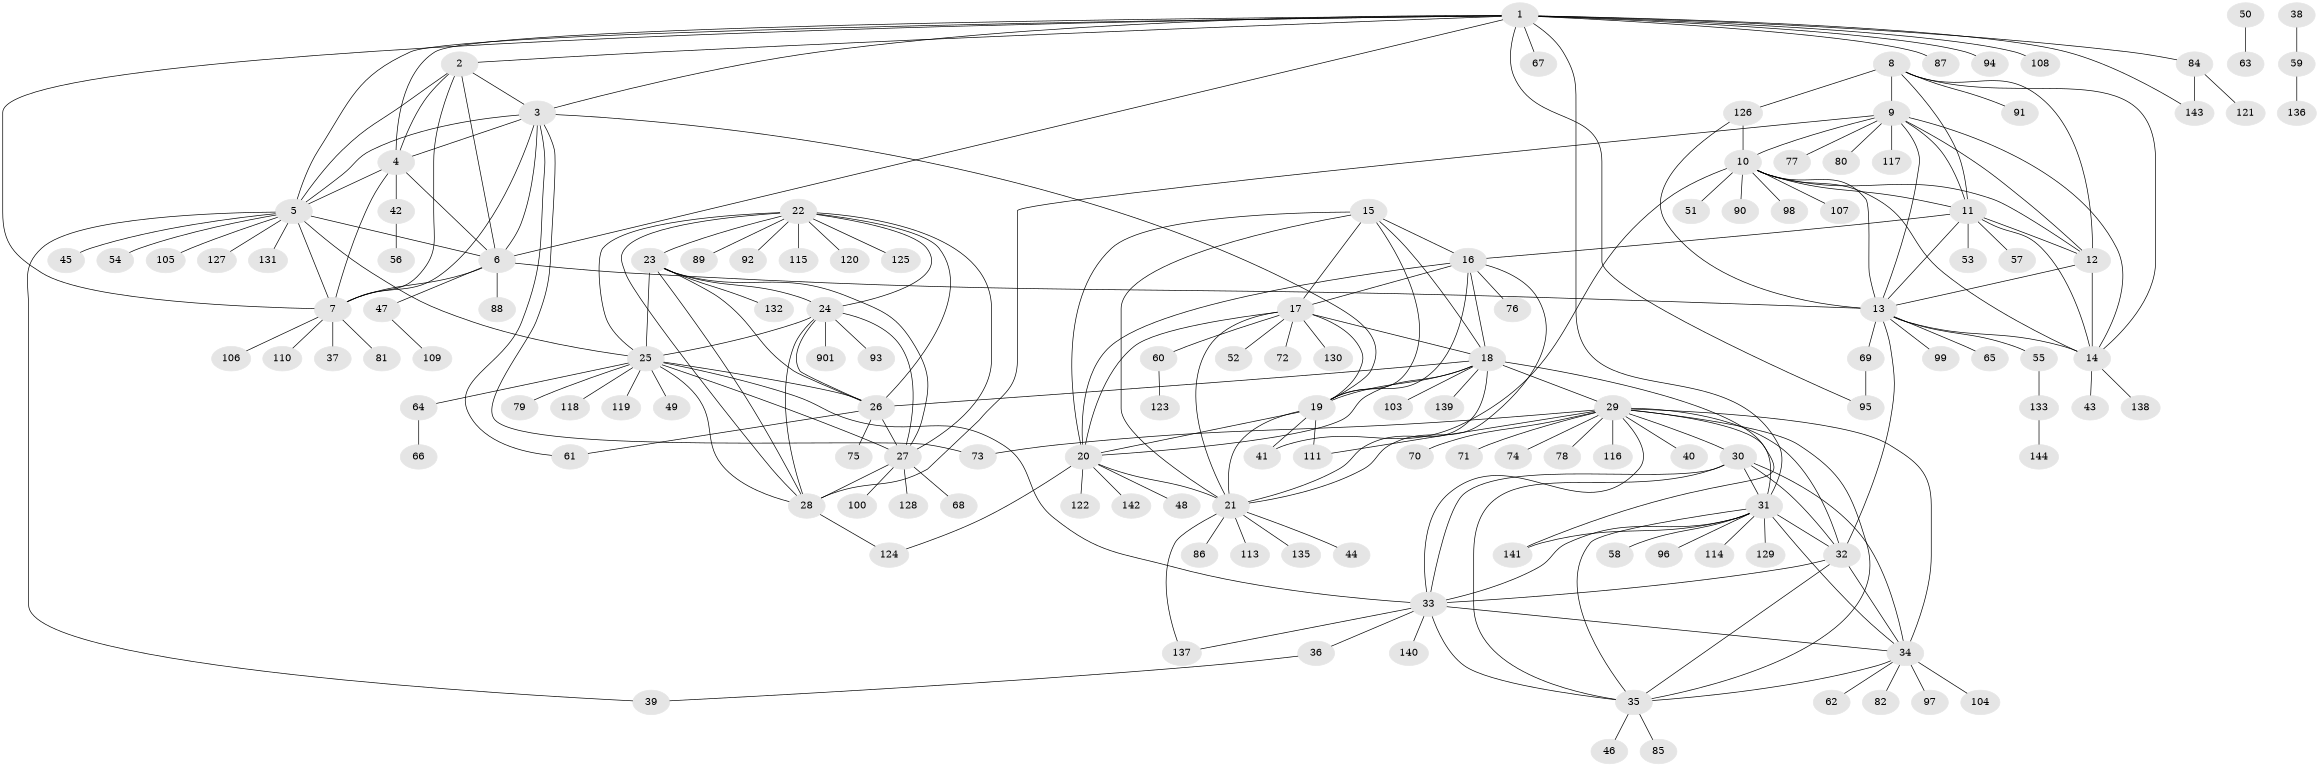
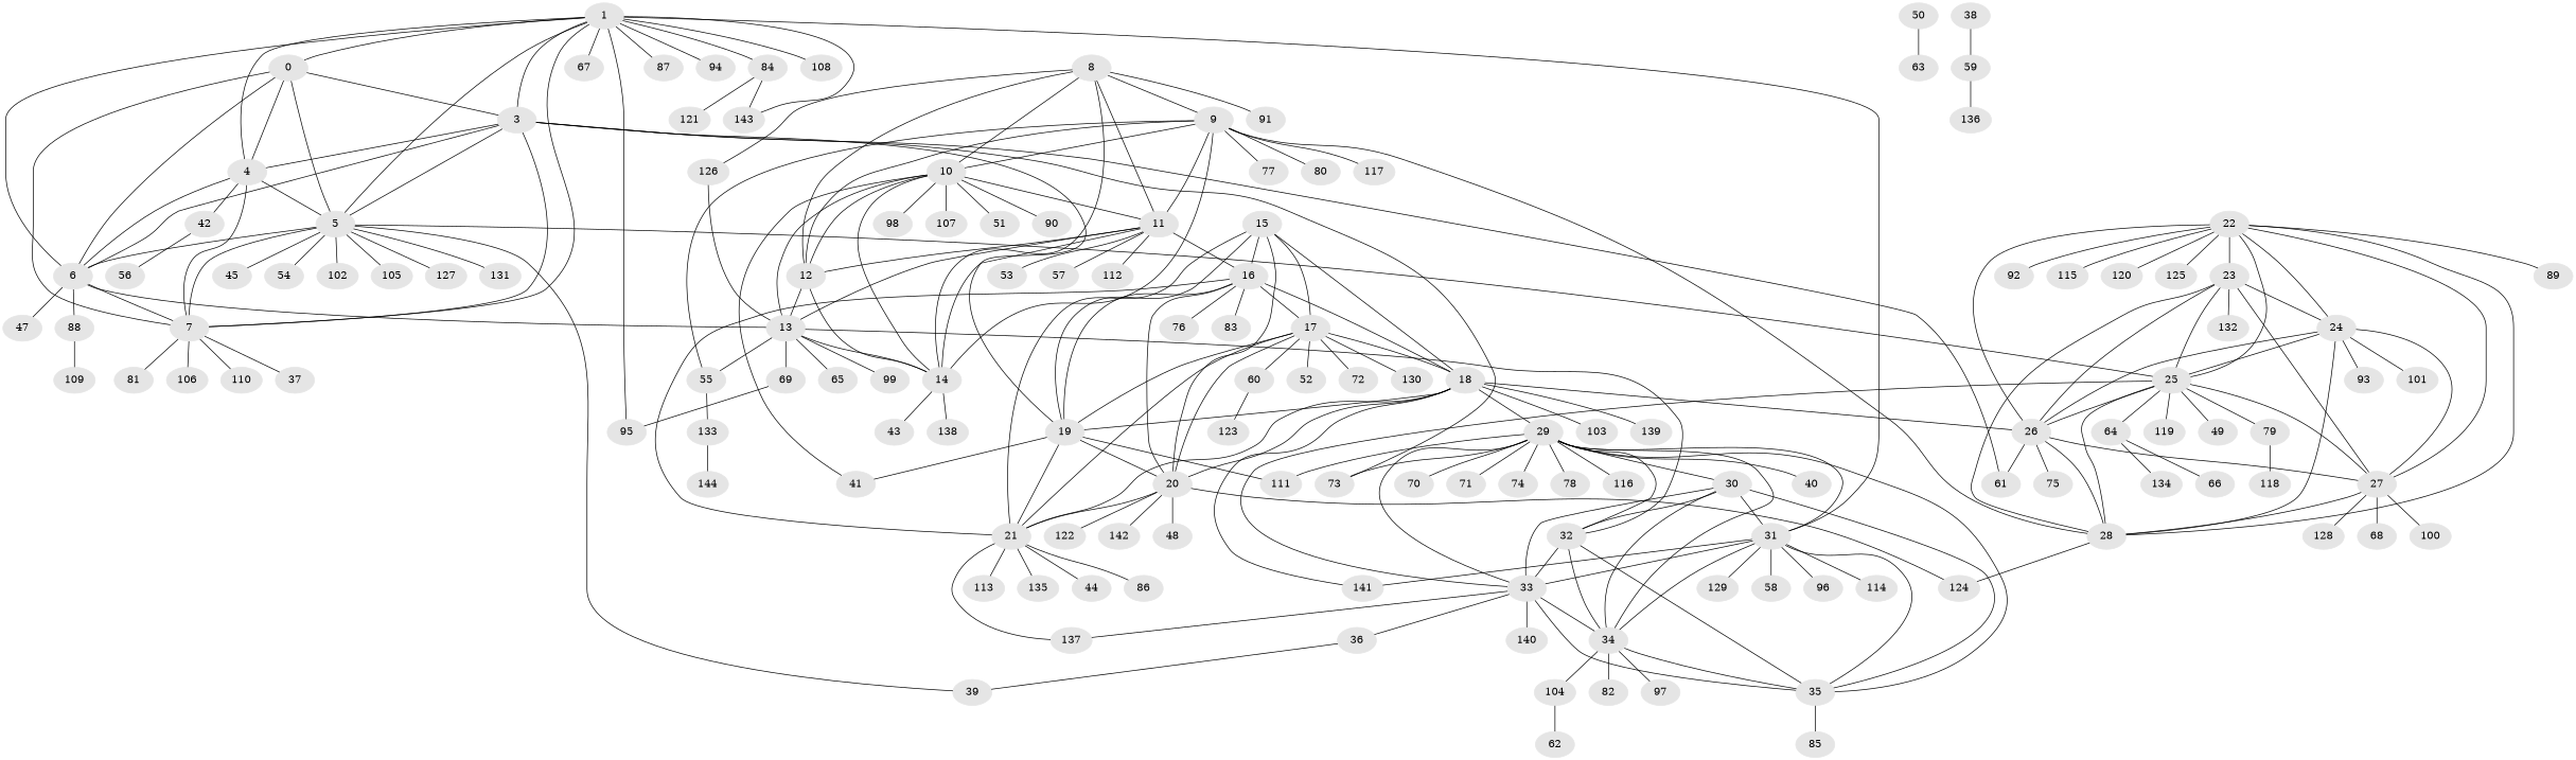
  graph {
    node [color=gray90 style=filled]
    1
-   2
+   2 [label=0]
    3
    4
    5
    6
    7
    31
    67
    84
    87
    94
    95
    108
    143
    19
    61
    73
    42
    25
    39
    45
    54
+   102
    105
    127
    131
    13
    47
    88
    37
    81
    106
    110
    32
    141
    33
    34
    35
    58
    96
    114
    129
    50
    63
    121
    41
    20
    21
    111
    56
    28
    26
    27
    49
    64
    79
    118
    119
    14
    55
    65
    69
    99
    109
    8
    9
    10
    11
    12
    91
    126
    77
    80
    117
    51
    90
    98
    107
    16
    53
    57
+   112
    43
    138
    124
    17
    18
    76
+   83
    133
    15
    52
    60
    72
    130
    29
    103
    139
    48
    122
    142
    44
    86
    113
    135
    137
    123
    75
    30
    40
    70
    71
    74
    78
    116
    22
    23
    24
    89
    92
    115
    120
    125
    132
    93
-   101 [label=901]
+   101
    68
    100
    128
    36
    140
    66
+   134
    62
    82
    97
    104
-   46
    85
    38
    59
    136
    144
    1 -- 2
    1 -- 3
    1 -- 4
    1 -- 5
    1 -- 6
    1 -- 7
    1 -- 31
    1 -- 67
    1 -- 84
    1 -- 87
    1 -- 94
    1 -- 95
    1 -- 108
    1 -- 143
    2 -- 3
    2 -- 4
    2 -- 5
    2 -- 6
    2 -- 7
    3 -- 4
    3 -- 5
    3 -- 6
    3 -- 7
    3 -- 19
    3 -- 61
    3 -- 73
    4 -- 5
    4 -- 6
    4 -- 7
    4 -- 42
    5 -- 6
    5 -- 7
    5 -- 25
    5 -- 39
    5 -- 45
    5 -- 54
+   5 -- 102
    5 -- 105
    5 -- 127
    5 -- 131
    6 -- 7
    6 -- 13
    6 -- 47
    6 -- 88
    7 -- 37
    7 -- 81
    7 -- 106
    7 -- 110
-   31 -- 32
    31 -- 141
    31 -- 33
    31 -- 34
    31 -- 35
    31 -- 58
    31 -- 96
    31 -- 114
    31 -- 129
    84 -- 143
    84 -- 121
    19 -- 41
    19 -- 20
    19 -- 21
    19 -- 111
    42 -- 56
    25 -- 33
    25 -- 28
    25 -- 26
    25 -- 27
    25 -- 49
    25 -- 64
    25 -- 79
-   25 -- 118
+   79 -- 118
    25 -- 119
    13 -- 32
    13 -- 14
    13 -- 55
    13 -- 65
    13 -- 69
    13 -- 99
-   47 -- 109
+   88 -- 109
    32 -- 33
    32 -- 34
    32 -- 35
    33 -- 34
    33 -- 35
    33 -- 137
    33 -- 36
    33 -- 140
    34 -- 35
-   34 -- 62
+   104 -- 62
    34 -- 82
    34 -- 97
    34 -- 104
-   35 -- 46
    35 -- 85
    50 -- 63
    20 -- 21
    20 -- 124
    20 -- 48
    20 -- 122
    20 -- 142
    21 -- 44
    21 -- 86
    21 -- 113
    21 -- 135
    21 -- 137
    28 -- 124
    26 -- 61
+   26 -- 28
    26 -- 27
    26 -- 75
    27 -- 28
    27 -- 68
    27 -- 100
    27 -- 128
    64 -- 66
+   64 -- 134
    14 -- 43
    14 -- 138
    55 -- 133
    69 -- 95
    8 -- 14
    8 -- 9
-   126 -- 10
+   8 -- 10
    8 -- 11
    8 -- 12
    8 -- 91
    8 -- 126
-   9 -- 13
+   9 -- 55
    9 -- 28
    9 -- 14
    9 -- 10
    9 -- 11
    9 -- 12
    9 -- 77
    9 -- 80
    9 -- 117
    10 -- 13
    10 -- 41
    10 -- 14
    10 -- 11
    10 -- 12
    10 -- 51
    10 -- 90
    10 -- 98
    10 -- 107
    11 -- 13
    11 -- 14
    11 -- 12
    11 -- 16
    11 -- 53
    11 -- 57
+   11 -- 112
    12 -- 13
    12 -- 14
    126 -- 13
    16 -- 19
    16 -- 20
    16 -- 21
    16 -- 17
    16 -- 18
    16 -- 76
+   16 -- 83
    17 -- 19
    17 -- 20
    17 -- 21
    17 -- 18
    17 -- 52
    17 -- 60
    17 -- 72
    17 -- 130
    18 -- 19
    18 -- 141
    18 -- 20
    18 -- 21
    18 -- 26
    18 -- 29
    18 -- 103
    18 -- 139
    133 -- 144
    15 -- 19
    15 -- 20
    15 -- 21
    15 -- 16
    15 -- 17
    15 -- 18
    60 -- 123
    29 -- 31
    29 -- 73
    29 -- 32
    29 -- 33
    29 -- 34
    29 -- 35
    29 -- 111
    29 -- 30
    29 -- 40
    29 -- 70
    29 -- 71
    29 -- 74
    29 -- 78
    29 -- 116
    30 -- 31
    30 -- 32
    30 -- 33
    30 -- 34
    30 -- 35
    22 -- 25
    22 -- 28
    22 -- 26
    22 -- 27
    22 -- 23
    22 -- 24
    22 -- 89
    22 -- 92
    22 -- 115
    22 -- 120
    22 -- 125
    23 -- 25
    23 -- 28
    23 -- 26
    23 -- 27
    23 -- 24
    23 -- 132
    24 -- 25
    24 -- 28
    24 -- 26
    24 -- 27
    24 -- 93
    24 -- 101
    36 -- 39
    38 -- 59
    59 -- 136
  }
